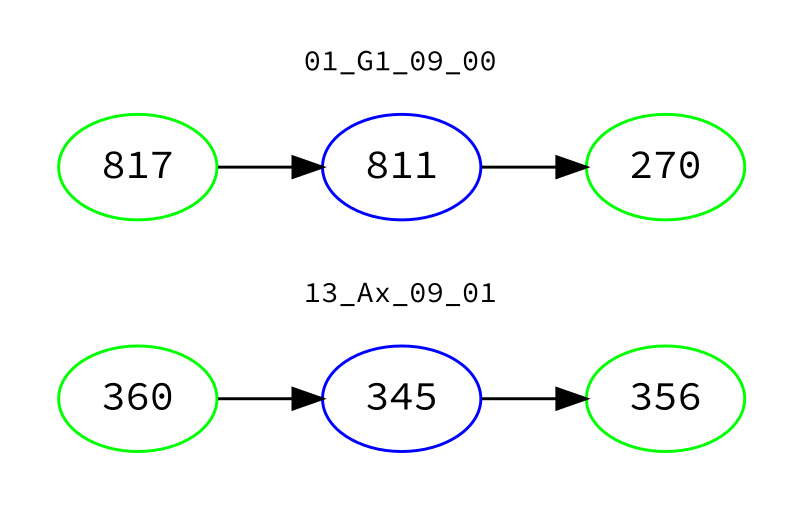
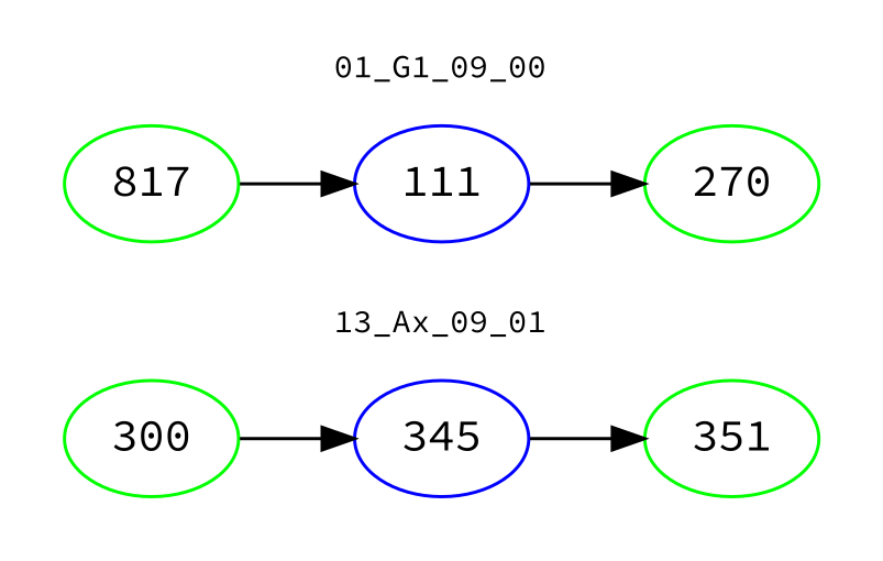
  digraph {
    fontname="Source Code Pro"
    rankdir=LR
    node [color=green fontname="Source Code Pro"]
    edge [color=black fontname="Source Code Pro"]
-   n1 [label=360]
+   n1 [label=300]
    n2 [color=blue label=345]
-   n3 [label=356]
+   n3 [label=351]
    n4 [label=817]
-   n5 [color=blue label=811]
+   n5 [color=blue label=111]
    n6 [label=270]
    subgraph cluster_1 {
      color=white
      fontsize=10
      label="13_Ax_09_01"
      n1
      n2
      n3
    }
    subgraph cluster_2 {
      color=white
      fontsize=10
      label="01_G1_09_00"
      n4
      n5
      n6
    }
    n1 -> n2
    n2 -> n3
    n4 -> n5
    n5 -> n6
  }
